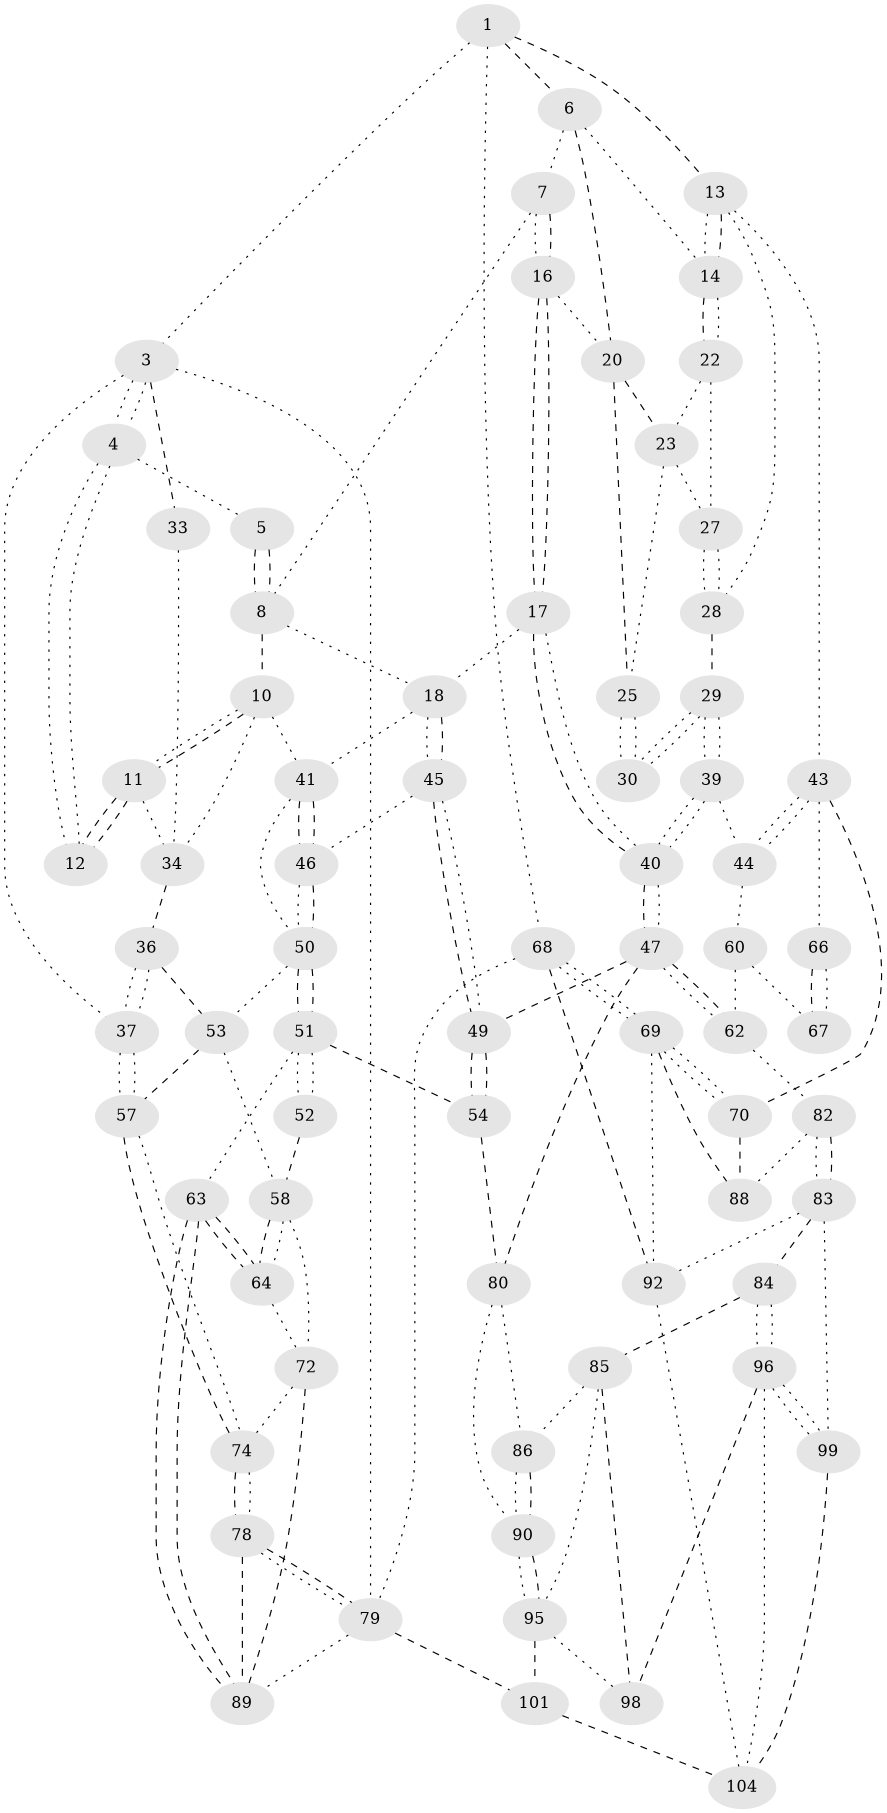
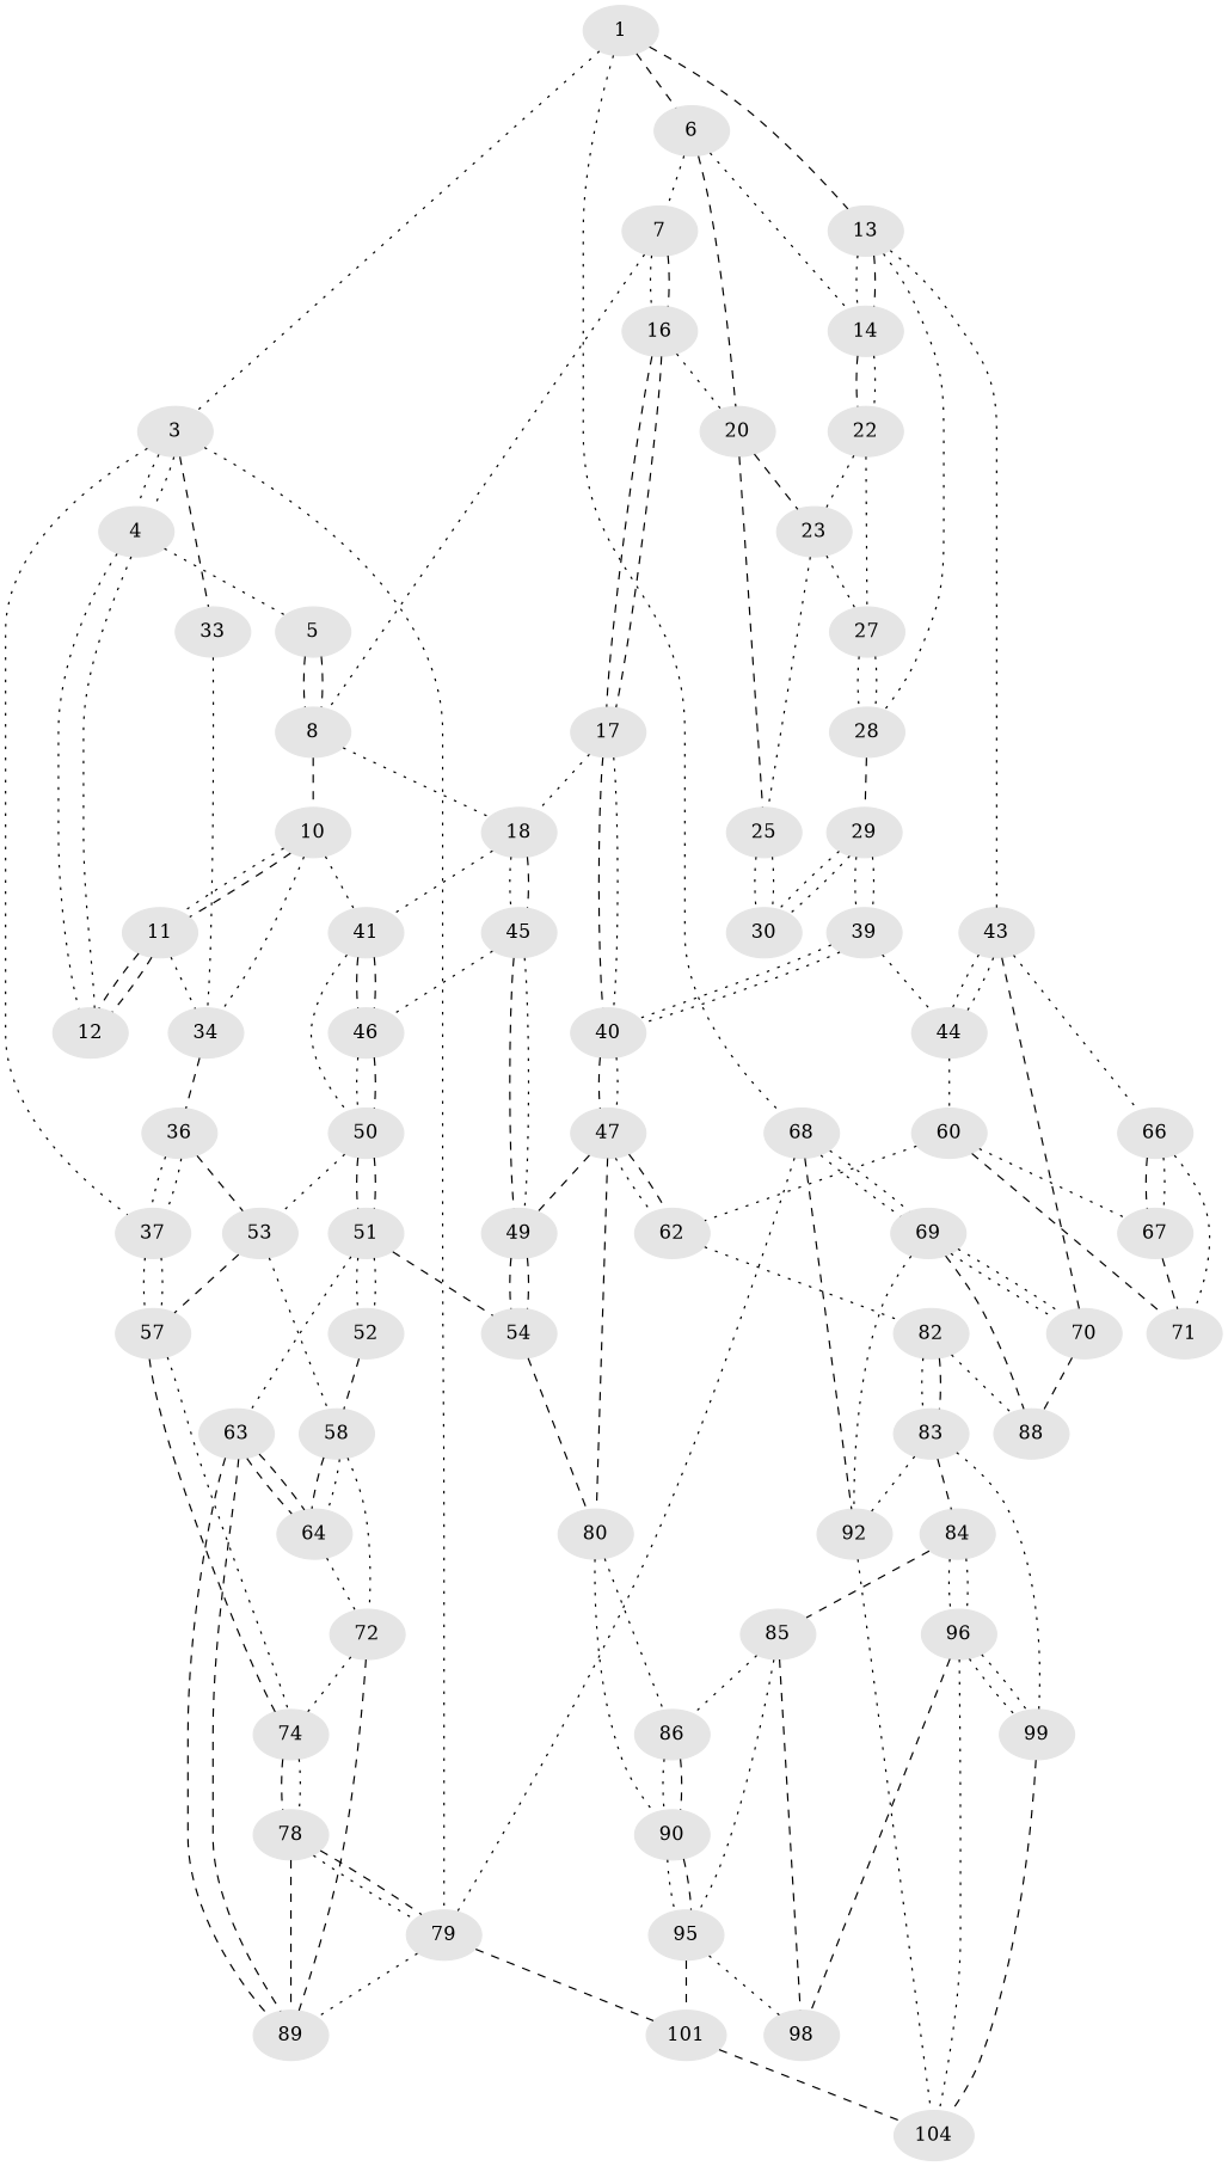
  graph {
    node [color=gray90 style=filled]
    edge [style=dotted]
    1 [super="+2"]
    3 [super="+32"]
    6 [super="+15"]
    13 [super="+31"]
    68
    4
    33
    37
    79 [super="+102"]
    7
    14
    20 [super="+21"]
    28
    43 [super="+65"]
    69 [super="+91"]
    92 [super="+106"]
    5
    12
    34 [super="+35"]
    57
    89 [super="+103"]
    101
    8 [super="+9"]
    10 [super="+38"]
    18 [super="+19"]
    16
    22
    23 [super="+24"]
    25 [super="+26"]
    17
    11
    41 [super="+42"]
    45
    36
    46
    50
    29
    44
    66 [super="+75"]
    70 [super="+87"]
    27
    40
    47 [super="+48"]
    49
    30
    39
    53 [super="+56"]
    58 [super="+59"]
    74
    60 [super="+61"]
    62 [super="+77"]
    80 [super="+81"]
    51 [super="+55"]
    67
+   71
    88
    54
    82
    86
    90
    52
    63
    64
    72 [super="+73"]
    78
    83 [super="+93"]
    104 [super="+105"]
    95 [super="+100"]
    84
    99
    85 [super="+94"]
    96 [super="+97"]
    98
    1 -- 3
    1 -- 6 [style=dashed]
    1 -- 13 [style=dashed]
    1 -- 68
    3 -- 4
    3 -- 4
    3 -- 33 [style=dashed]
    3 -- 37
    3 -- 79
    6 -- 7
    6 -- 14
    6 -- 20 [style=dashed]
    13 -- 14
    13 -- 14 [style=dashed]
    13 -- 28
    13 -- 43
    68 -- 79
    68 -- 69
    68 -- 69
    68 -- 92 [style=dashed]
    4 -- 5
    4 -- 12
    4 -- 12
    33 -- 34
    37 -- 57
    37 -- 57
    79 -- 89
    79 -- 101 [style=dashed]
    7 -- 8
    7 -- 16
    7 -- 16 [style=dashed]
    14 -- 22 [style=dashed]
    14 -- 22
    20 -- 23 [style=dashed]
    20 -- 25 [style=dashed]
    28 -- 29 [style=dashed]
    43 -- 44
    43 -- 44
    43 -- 66
    43 -- 70 [style=dashed]
    69 -- 92
    69 -- 70
    69 -- 70
    69 -- 88 [style=dashed]
    92 -- 104
    5 -- 8 [style=dashed]
    5 -- 8 [style=dashed]
    34 -- 36 [style=dashed]
    57 -- 74 [style=dashed]
    57 -- 74
    101 -- 104 [style=dashed]
    8 -- 10 [style=dashed]
    8 -- 18
    10 -- 34
    10 -- 11
    10 -- 11 [style=dashed]
    10 -- 41
    18 -- 41
    18 -- 45
    18 -- 45 [style=dashed]
    16 -- 20
    16 -- 17 [style=dashed]
    16 -- 17 [style=dashed]
    22 -- 23
    22 -- 27
    23 -- 25
    23 -- 27
    25 -- 30 [weight=2]
    25 -- 30
    17 -- 18
    17 -- 40 [style=dashed]
    17 -- 40
    11 -- 12 [style=dashed]
    11 -- 12 [style=dashed]
    11 -- 34
    41 -- 46 [style=dashed]
    41 -- 46 [style=dashed]
    41 -- 50
    45 -- 46
    45 -- 49 [style=dashed]
    45 -- 49
    36 -- 37
    36 -- 37
    36 -- 53 [style=dashed]
    46 -- 50
    46 -- 50 [style=dashed]
    50 -- 53
    50 -- 51 [style=dashed]
    50 -- 51 [style=dashed]
    29 -- 30
    29 -- 30
    29 -- 39
    29 -- 39
    44 -- 60
    66 -- 67 [style=dashed]
    66 -- 67
+   66 -- 71
    70 -- 88 [style=dashed]
    27 -- 28
    27 -- 28
    40 -- 47 [style=dashed]
    40 -- 47
    47 -- 49 [style=dashed]
    47 -- 62
    47 -- 62 [style=dashed]
    47 -- 80 [style=dashed]
    49 -- 54 [style=dashed]
    49 -- 54 [style=dashed]
    39 -- 44
    39 -- 40
    39 -- 40
    53 -- 57 [style=dashed]
    53 -- 58
    58 -- 64 [style=dashed]
    58 -- 64
    58 -- 72
    74 -- 78 [style=dashed]
    74 -- 78
    60 -- 62
    60 -- 67
+   60 -- 71 [style=dashed]
    62 -- 82
    80 -- 86
    80 -- 90
    51 -- 54 [style=dashed]
    51 -- 52
    51 -- 52
    51 -- 63
+   67 -- 71 [style=dashed]
    54 -- 80 [style=dashed]
    82 -- 88
    82 -- 83
    82 -- 83 [style=dashed]
    86 -- 90
    86 -- 90 [style=dashed]
    90 -- 95
    90 -- 95 [style=dashed]
    52 -- 58 [style=dashed]
    63 -- 89 [style=dashed]
    63 -- 89 [style=dashed]
    63 -- 64 [style=dashed]
    63 -- 64 [style=dashed]
    64 -- 72
    72 -- 89 [style=dashed]
    72 -- 74
    78 -- 79
    78 -- 79 [style=dashed]
    78 -- 89 [style=dashed]
    83 -- 92
    83 -- 84 [style=dashed]
    83 -- 99
    95 -- 101 [style=dashed]
    95 -- 98
    84 -- 85 [style=dashed]
    84 -- 96
    84 -- 96
    99 -- 104 [style=dashed]
    85 -- 86
    85 -- 95
    85 -- 98 [style=dashed]
    96 -- 104
    96 -- 99
    96 -- 99
    96 -- 98 [style=dashed]
  }
